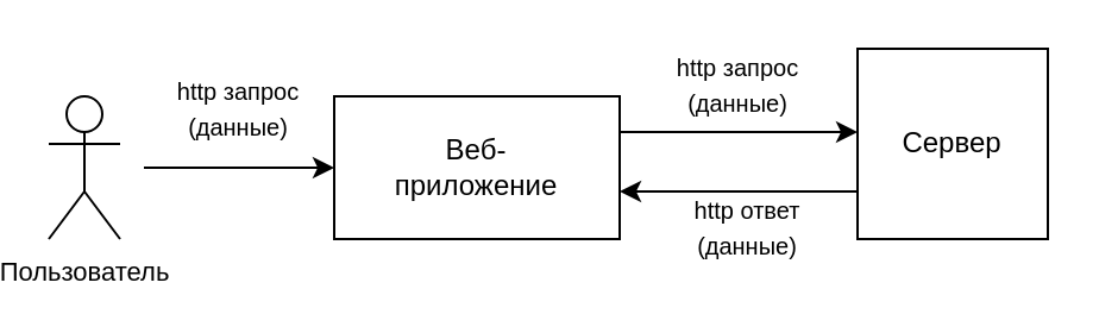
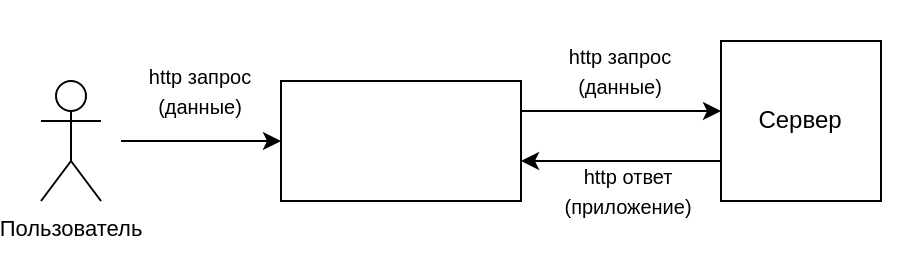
  <mxCell id="0" />
  <mxCell id="1" parent="0" />
  <mxCell id="2" value="&lt;font style=&quot;font-size: 11px;&quot;&gt;Пользователь&lt;/font&gt;" style="shape=umlActor;verticalLabelPosition=bottom;verticalAlign=top;html=1;outlineConnect=0;" vertex="1" parent="1"><mxGeometry x="20" y="40" width="30" height="60" as="geometry" /></mxCell>
  <mxCell id="3" value="" style="rounded=0;whiteSpace=wrap;html=1;" vertex="1" parent="1"><mxGeometry x="140" y="40" width="120" height="60" as="geometry" /></mxCell>
- <mxCell id="4" value="Веб-приложение" style="text;html=1;strokeColor=none;fillColor=none;align=center;verticalAlign=middle;whiteSpace=wrap;rounded=0;" vertex="1" parent="1"><mxGeometry x="170" y="55" width="60" height="30" as="geometry" /></mxCell>
  <mxCell id="5" value="" style="whiteSpace=wrap;html=1;aspect=fixed;" vertex="1" parent="1"><mxGeometry x="360" y="20" width="80" height="80" as="geometry" /></mxCell>
  <mxCell id="6" value="Сервер" style="text;html=1;strokeColor=none;fillColor=none;align=center;verticalAlign=middle;whiteSpace=wrap;rounded=0;" vertex="1" parent="1"><mxGeometry x="370" y="45" width="60" height="30" as="geometry" /></mxCell>
- <mxCell id="7" value="&lt;font style=&quot;font-size: 10px;&quot;&gt;http ответ&lt;br&gt;(данные)&lt;/font&gt;" style="text;html=1;strokeColor=none;fillColor=none;align=center;verticalAlign=middle;whiteSpace=wrap;rounded=0;" vertex="1" parent="1"><mxGeometry x="284" y="80" width="60" height="30" as="geometry" /></mxCell>
+ <mxCell id="7" value="&lt;font style=&quot;font-size: 10px;&quot;&gt;http ответ&lt;br&gt;(приложение)&lt;/font&gt;" style="text;html=1;strokeColor=none;fillColor=none;align=center;verticalAlign=middle;whiteSpace=wrap;rounded=0;" vertex="1" parent="1"><mxGeometry x="284" y="80" width="60" height="30" as="geometry" /></mxCell>
  <mxCell id="8" value="" style="endArrow=classic;html=1;rounded=0;" edge="1" parent="1"><mxGeometry width="50" height="50" relative="1" as="geometry"><mxPoint x="60" y="70" as="sourcePoint" /><mxPoint x="140" y="70" as="targetPoint" /></mxGeometry></mxCell>
  <mxCell id="9" value="" style="endArrow=classic;html=1;rounded=0;exitX=1;exitY=0.25;exitDx=0;exitDy=0;" edge="1" parent="1" source="3"><mxGeometry width="50" height="50" relative="1" as="geometry"><mxPoint x="370" y="-10" as="sourcePoint" /><mxPoint x="360" y="55" as="targetPoint" /></mxGeometry></mxCell>
  <mxCell id="10" value="" style="endArrow=classic;html=1;rounded=0;exitX=0;exitY=0.75;exitDx=0;exitDy=0;" edge="1" parent="1" source="5"><mxGeometry width="50" height="50" relative="1" as="geometry"><mxPoint x="360" y="60" as="sourcePoint" /><mxPoint x="260" y="80" as="targetPoint" /></mxGeometry></mxCell>
  <mxCell id="11" value="&lt;font style=&quot;font-size: 10px;&quot;&gt;http запрос&lt;br&gt;(данные)&lt;/font&gt;" style="text;html=1;strokeColor=none;fillColor=none;align=center;verticalAlign=middle;whiteSpace=wrap;rounded=0;" vertex="1" parent="1"><mxGeometry x="280" y="20" width="60" height="30" as="geometry" /></mxCell>
  <mxCell id="12" value="&lt;font style=&quot;font-size: 10px;&quot;&gt;http запрос&lt;br&gt;(данные)&lt;/font&gt;" style="text;html=1;strokeColor=none;fillColor=none;align=center;verticalAlign=middle;whiteSpace=wrap;rounded=0;" vertex="1" parent="1"><mxGeometry x="70" y="30" width="60" height="30" as="geometry" /></mxCell>
